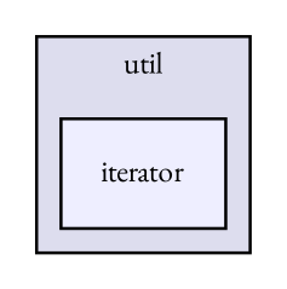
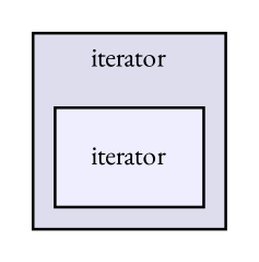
  digraph {
    compound=true
    rankdir=LR
    fontname="EB Garamond"
    n1 [fillcolor="#eeeeff" fontname="EB Garamond" fontsize=10 label=iterator pencolor=black shape=box style=filled]
    subgraph cluster_1 {
      bgcolor="#ddddee"
      fontsize=10
-     label=util
+     label=iterator
      pencolor=black
      n1
    }
  }
